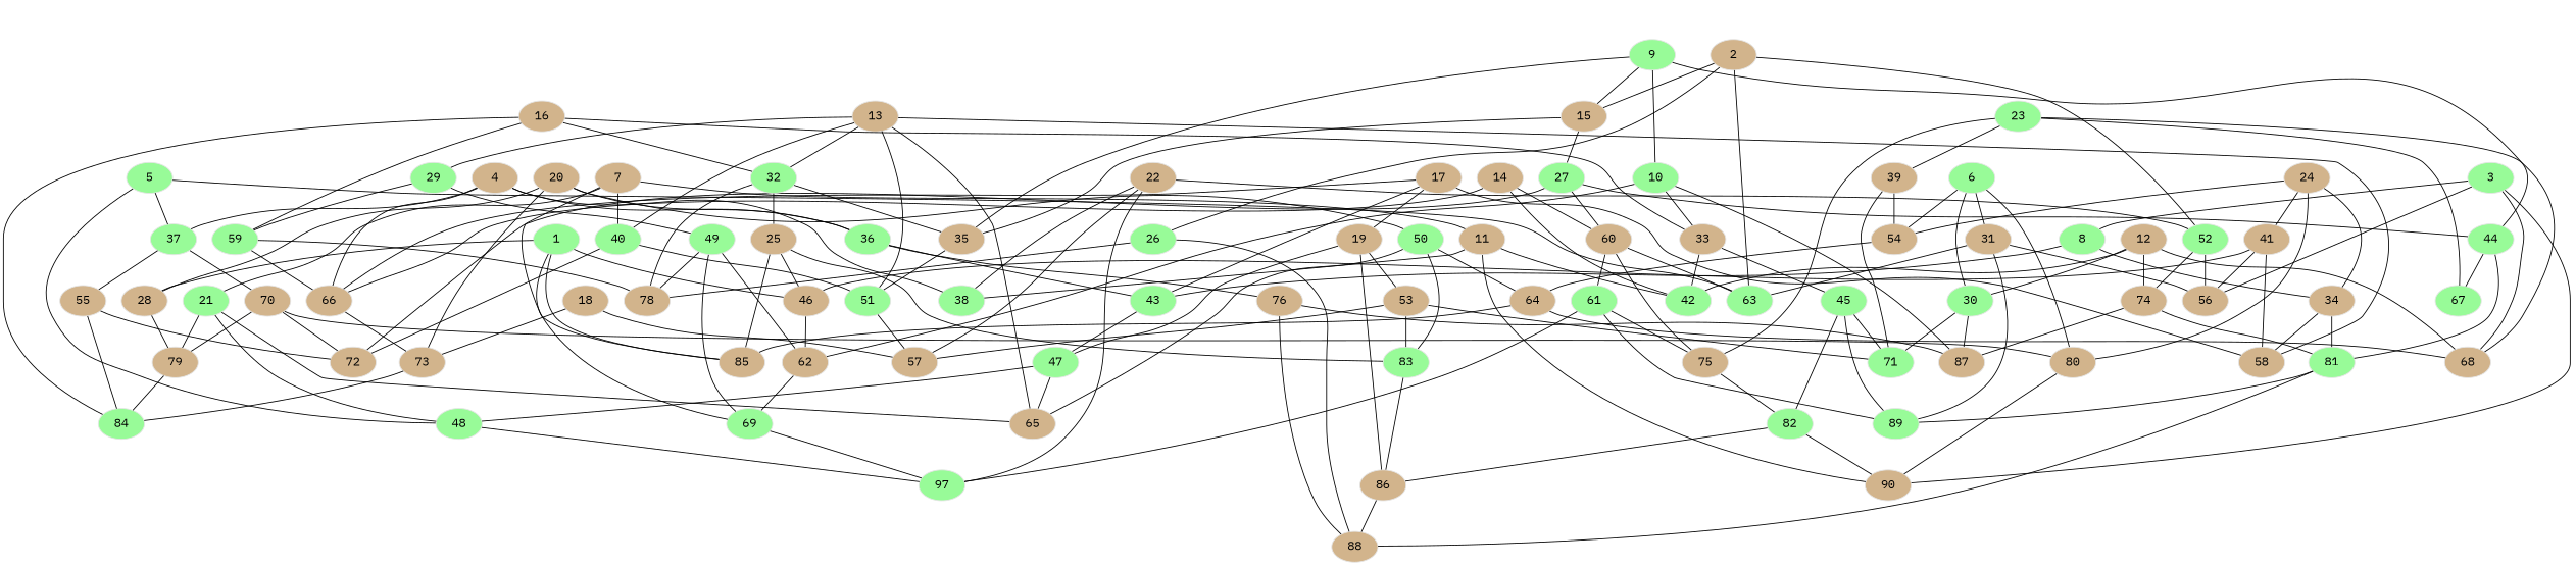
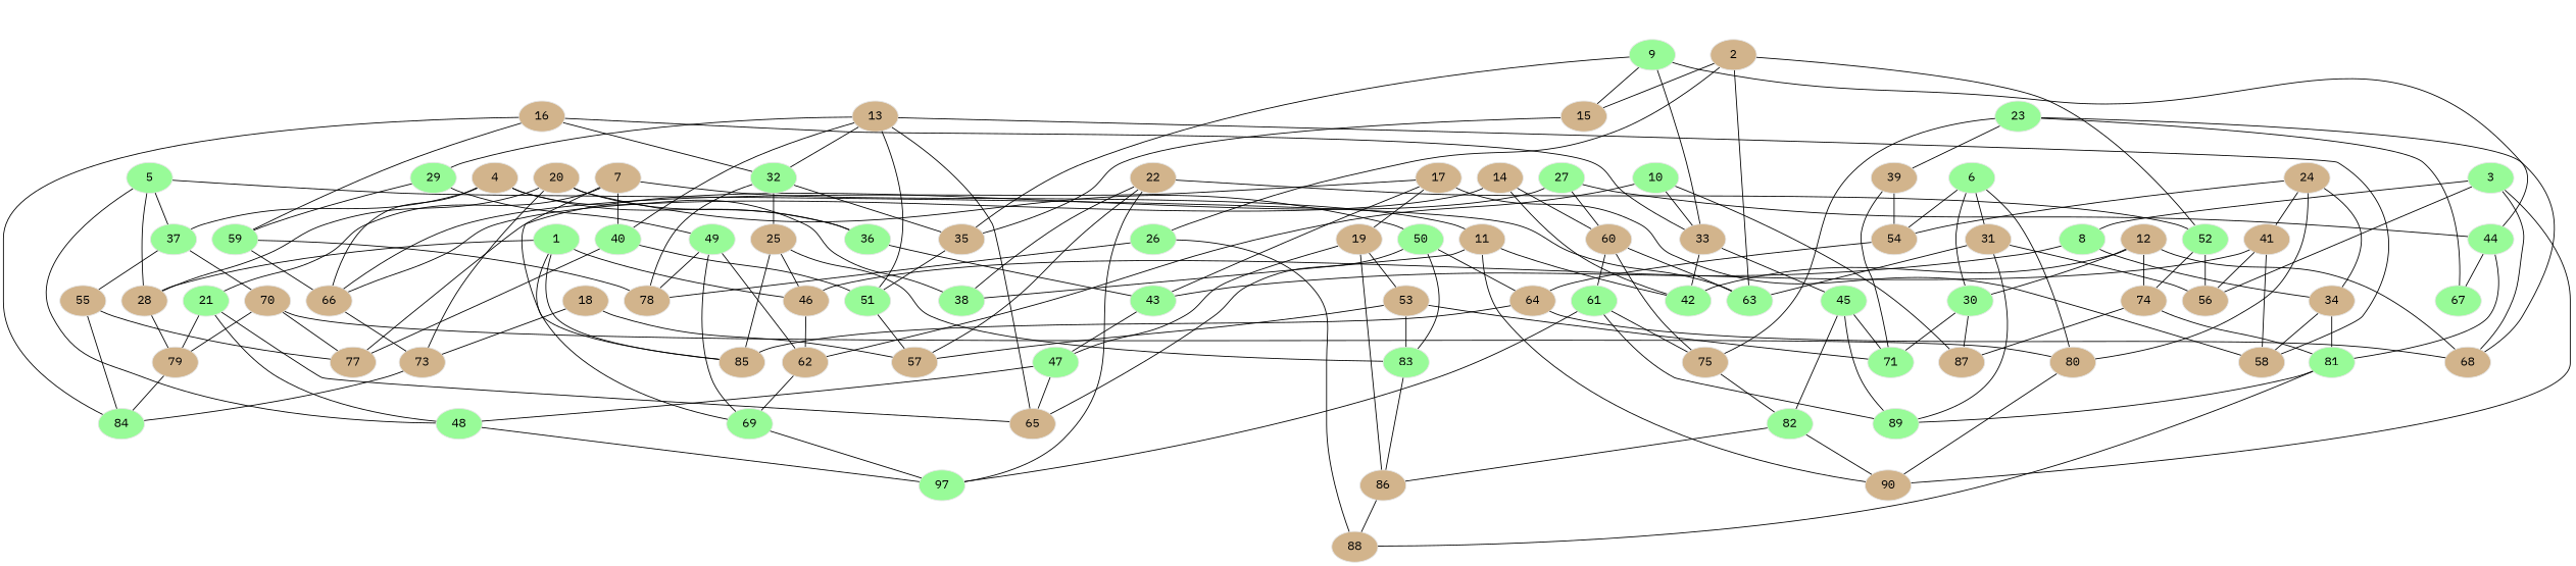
  graph {
    fontname="IBM Plex Mono"
    node [color=gray90 fillcolor=tan fontname="IBM Plex Mono" style=filled]
    edge [fontname="IBM Plex Mono"]
    1 [fillcolor=palegreen]
    28
    46
    69 [fillcolor=palegreen]
    85
    79
    62
    n8 [fillcolor=palegreen label=97]
    2
    15
    26 [fillcolor=palegreen]
    52 [fillcolor=palegreen]
    63 [fillcolor=palegreen]
    35
    27 [fillcolor=palegreen]
    78
    88
    56
    74
    3 [fillcolor=palegreen]
    8 [fillcolor=palegreen]
    68
    90
    34
    43 [fillcolor=palegreen]
    36 [fillcolor=palegreen]
    4
    37 [fillcolor=palegreen]
    38 [fillcolor=palegreen]
    66
-   76
    55
    70
    84 [fillcolor=palegreen]
-   72
+   72 [label=77]
    5 [fillcolor=palegreen]
    48 [fillcolor=palegreen]
    6 [fillcolor=palegreen]
    30 [fillcolor=palegreen]
    31
    54
    80
    87
    71 [fillcolor=palegreen]
    89 [fillcolor=palegreen]
    64
    7
    11
    21 [fillcolor=palegreen]
    40 [fillcolor=palegreen]
    42 [fillcolor=palegreen]
    65
    51 [fillcolor=palegreen]
    29 [fillcolor=palegreen]
    59 [fillcolor=palegreen]
    49 [fillcolor=palegreen]
    58
    81 [fillcolor=palegreen]
    47 [fillcolor=palegreen]
    9 [fillcolor=palegreen]
    10 [fillcolor=palegreen]
    44 [fillcolor=palegreen]
    33
    67 [fillcolor=palegreen]
    45 [fillcolor=palegreen]
    12
    13
    32 [fillcolor=palegreen]
    25
    57
    14
    60
    83 [fillcolor=palegreen]
    75
    61 [fillcolor=palegreen]
    73
    16
    17
    19
    53
    86
    18
    20
    50 [fillcolor=palegreen]
    22
    23 [fillcolor=palegreen]
    39
    82 [fillcolor=palegreen]
    24
    41
    1 -- 28
    1 -- 46
    1 -- 69
    1 -- 85
    28 -- 79
    46 -- 62
    69 -- n8
    79 -- 84
    62 -- 69
    2 -- 15
    2 -- 26
    2 -- 52
    2 -- 63
    15 -- 35
-   15 -- 27
    26 -- 78
    26 -- 88
    52 -- 56
    52 -- 74
    35 -- 51
    27 -- 72
    27 -- 44
    27 -- 60
    74 -- 87
    74 -- 81
    3 -- 56
    3 -- 8
    3 -- 68
    3 -- 90
    8 -- 34
    8 -- 43
    34 -- 58
    34 -- 81
    43 -- 47
    36 -- 43
-   36 -- 76
    4 -- 36
    4 -- 37
    4 -- 38
    4 -- 66
    37 -- 55
    37 -- 70
    66 -- 73
-   76 -- 88
-   76 -- 87
    55 -- 84
    55 -- 72
    70 -- 79
    70 -- 72
    70 -- 80
+   5 -- 28
    5 -- 63
    5 -- 37
    5 -- 48
    48 -- n8
    6 -- 30
    6 -- 31
    6 -- 54
    6 -- 80
    30 -- 87
    30 -- 71
    31 -- 63
    31 -- 56
    31 -- 89
    54 -- 64
    80 -- 90
    64 -- 85
    64 -- 68
    7 -- 85
    7 -- 11
    7 -- 21
    7 -- 40
    11 -- 90
    11 -- 38
    11 -- 42
    21 -- 79
    21 -- 48
    21 -- 65
    40 -- 72
    40 -- 51
    51 -- 57
    29 -- 59
    29 -- 49
    59 -- 78
    59 -- 66
    49 -- 69
    49 -- 62
    49 -- 78
    81 -- 88
    81 -- 89
    47 -- 48
    47 -- 65
    9 -- 15
    9 -- 35
-   9 -- 10
+   9 -- 33
    9 -- 44
    10 -- 62
    10 -- 87
    10 -- 33
    44 -- 81
    44 -- 67
    33 -- 42
    33 -- 45
    45 -- 71
    45 -- 89
    45 -- 82
    12 -- 74
    12 -- 68
    12 -- 30
    12 -- 42
    13 -- 40
    13 -- 65
    13 -- 51
    13 -- 29
    13 -- 58
    13 -- 32
    32 -- 35
    32 -- 78
    32 -- 25
    25 -- 46
    25 -- 85
    25 -- 83
    14 -- 66
    14 -- 42
    14 -- 60
    60 -- 63
    60 -- 75
    60 -- 61
    83 -- 86
    75 -- 82
    61 -- n8
    61 -- 89
    61 -- 75
    73 -- 84
    16 -- 84
    16 -- 59
    16 -- 33
    16 -- 32
    17 -- 43
    17 -- 66
    17 -- 58
    17 -- 19
    19 -- 47
    19 -- 53
    19 -- 86
    53 -- 71
    53 -- 57
    53 -- 83
    86 -- 88
    18 -- 57
    18 -- 73
    20 -- 28
    20 -- 36
    20 -- 73
    20 -- 50
    50 -- 64
    50 -- 65
    50 -- 83
    22 -- n8
    22 -- 52
    22 -- 38
    22 -- 57
    23 -- 68
    23 -- 67
    23 -- 75
    23 -- 39
    39 -- 54
    39 -- 71
    82 -- 90
    82 -- 86
    24 -- 34
    24 -- 54
    24 -- 80
    24 -- 41
    41 -- 46
    41 -- 56
    41 -- 58
  }
